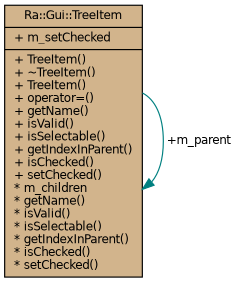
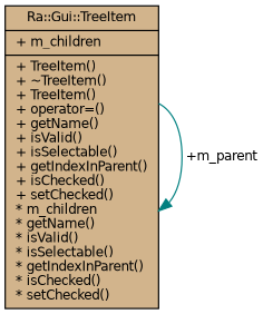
  digraph {
-   n1 [color=black fillcolor=tan fontcolor=black fontname=Helvetica fontsize=10 height=0.2 label="{Ra::Gui::TreeItem\n|+ m_setChecked\l|+ TreeItem()\l+ ~TreeItem()\l+ TreeItem()\l+ operator=()\l+ getName()\l+ isValid()\l+ isSelectable()\l+ getIndexInParent()\l+ isChecked()\l+ setChecked()\l* m_children\l* getName()\l* isValid()\l* isSelectable()\l* getIndexInParent()\l* isChecked()\l* setChecked()\l}" shape=record style=filled width=0.4]
+   n1 [color=black fillcolor=tan fontcolor=black fontname=Helvetica fontsize=10 height=0.2 label="{Ra::Gui::TreeItem\n|+ m_children\l|+ TreeItem()\l+ ~TreeItem()\l+ TreeItem()\l+ operator=()\l+ getName()\l+ isValid()\l+ isSelectable()\l+ getIndexInParent()\l+ isChecked()\l+ setChecked()\l* m_children\l* getName()\l* isValid()\l* isSelectable()\l* getIndexInParent()\l* isChecked()\l* setChecked()\l}" shape=record style=filled width=0.4]
    n1 -> n1 [arrowhead=normal color=teal fontname=Helvetica fontsize=10 label=" +m_parent" labelfontname=Helvetica labelfontsize=10 style=solid]
  }
